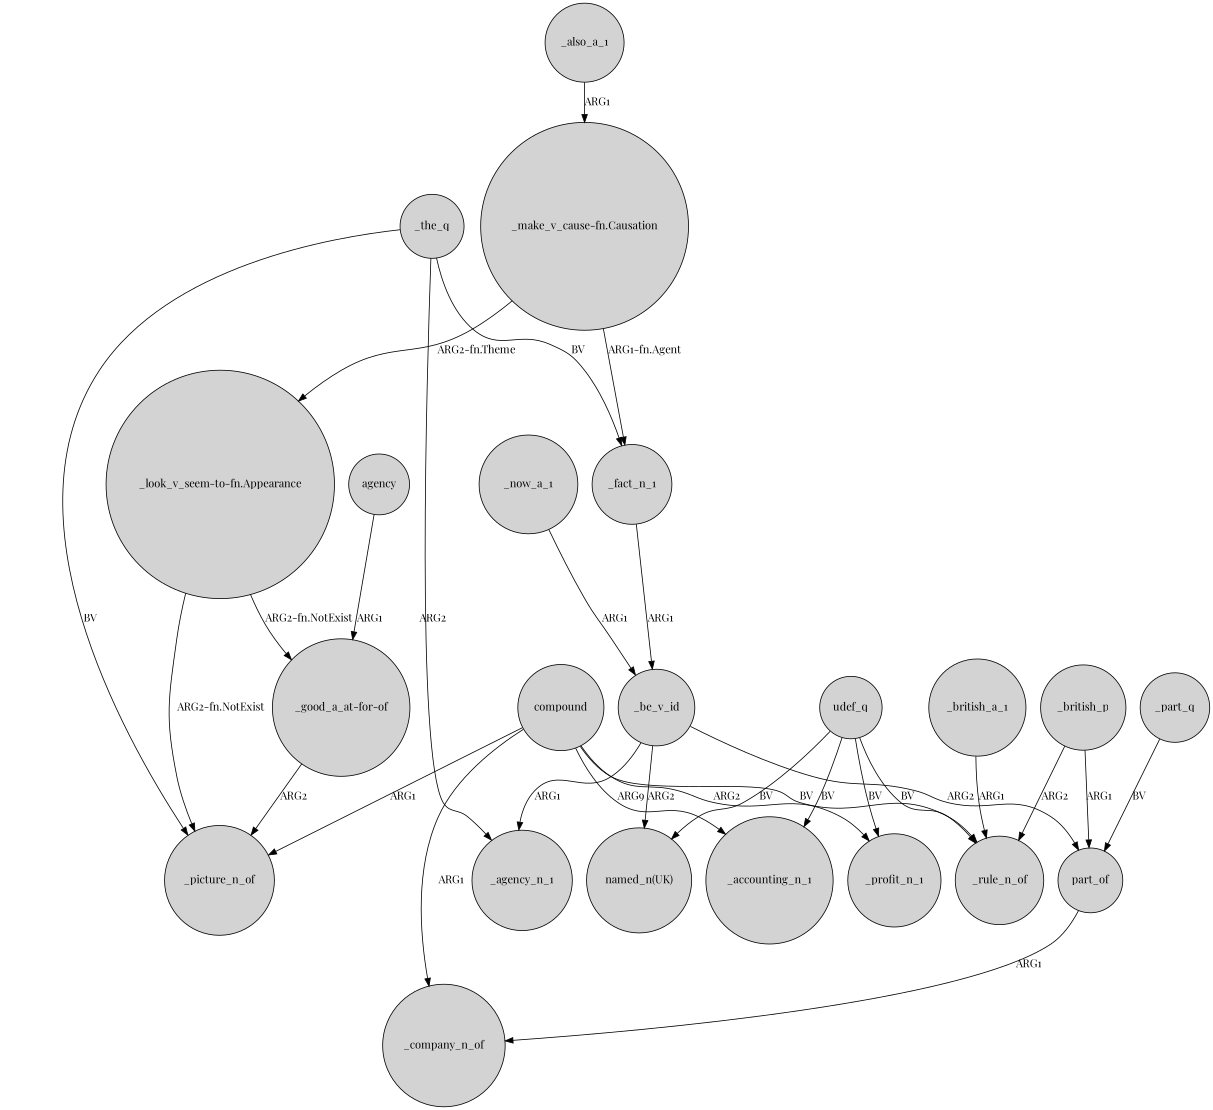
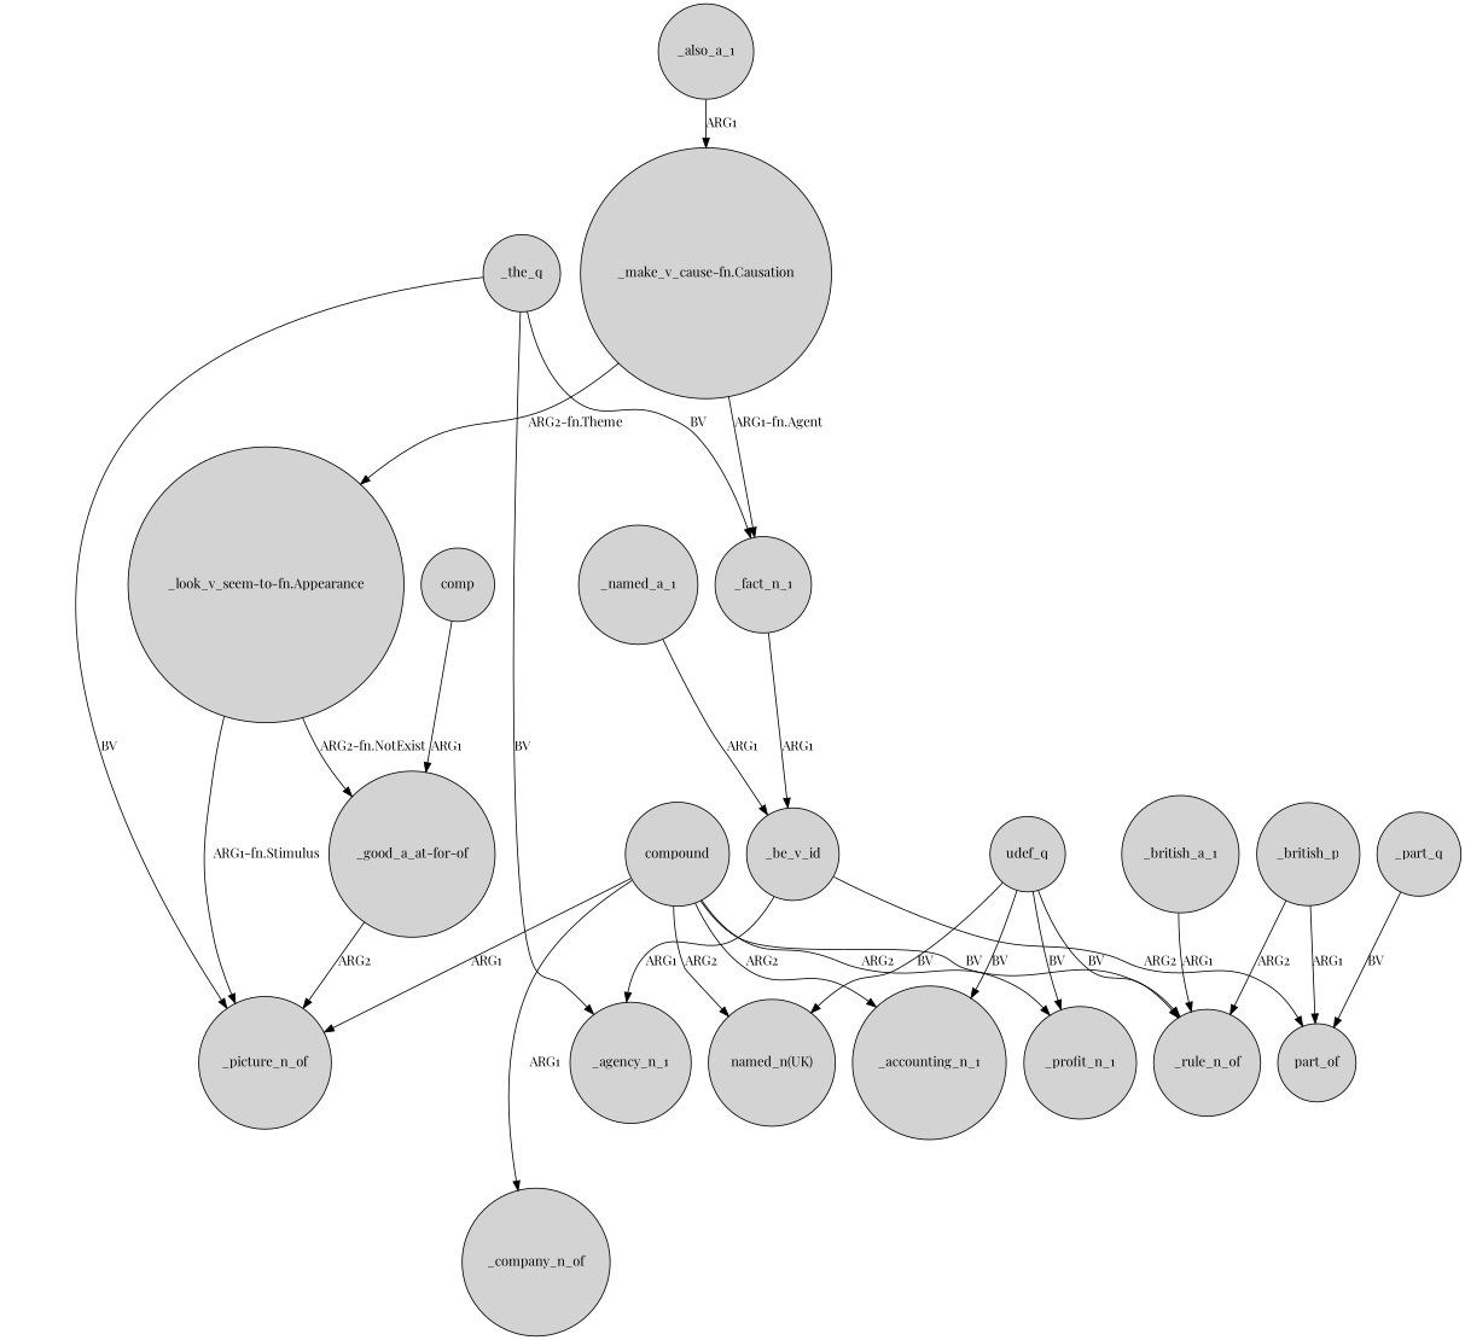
  digraph {
    fontname="Playfair Display"
    node [fontname="Playfair Display" shape=circle style=filled]
    edge [fontname="Playfair Display"]
    "_make_v_cause-fn.Causation"
    _fact_n_1
    "_look_v_seem-to-fn.Appearance"
    _be_v_id
    "_good_a_at-for-of"
    _picture_n_of
    _agency_n_1
    part_of
    udef_q
    _rule_n_of
    "named_n(UK)"
    _profit_n_1
    _accounting_n_1
    _the_q
    _company_n_of
    compound
-   comp [label=agency]
+   comp
    n18 [label=_british_p]
    _part_q
    _british_a_1
    _also_a_1
-   _now_a_1
+   _now_a_1 [label=_named_a_1]
    "_make_v_cause-fn.Causation" -> _fact_n_1 [label="ARG1-fn.Agent"]
    "_make_v_cause-fn.Causation" -> "_look_v_seem-to-fn.Appearance" [label="ARG2-fn.Theme"]
    _fact_n_1 -> _be_v_id [label=ARG1]
    "_look_v_seem-to-fn.Appearance" -> "_good_a_at-for-of" [label="ARG2-fn.NotExist"]
-   "_look_v_seem-to-fn.Appearance" -> _picture_n_of [label="ARG2-fn.NotExist"]
+   "_look_v_seem-to-fn.Appearance" -> _picture_n_of [label="ARG1-fn.Stimulus"]
    _be_v_id -> _agency_n_1 [label=ARG1]
    _be_v_id -> part_of [label=ARG2]
    "_good_a_at-for-of" -> _picture_n_of [label=ARG2]
-   part_of -> _company_n_of [label=ARG1]
    udef_q -> _rule_n_of [label=BV]
    udef_q -> "named_n(UK)" [label=BV]
    udef_q -> _profit_n_1 [label=BV]
    udef_q -> _accounting_n_1 [label=BV]
    _the_q -> _fact_n_1 [label=BV]
    _the_q -> _picture_n_of [label=BV]
-   _the_q -> _agency_n_1 [label=ARG2]
+   _the_q -> _agency_n_1 [label=BV]
    compound -> _picture_n_of [label=ARG1]
    compound -> _rule_n_of [label=BV]
-   _be_v_id -> "named_n(UK)" [label=ARG2]
+   compound -> "named_n(UK)" [label=ARG2]
    compound -> _profit_n_1 [label=ARG2]
-   compound -> _accounting_n_1 [label=ARG9]
+   compound -> _accounting_n_1 [label=ARG2]
    compound -> _company_n_of [label=ARG1]
    comp -> "_good_a_at-for-of" [label=ARG1]
    n18 -> part_of [label=ARG1]
    n18 -> _rule_n_of [label=ARG2]
    _part_q -> part_of [label=BV]
    _british_a_1 -> _rule_n_of [label=ARG1]
    _also_a_1 -> "_make_v_cause-fn.Causation" [label=ARG1]
    _now_a_1 -> _be_v_id [label=ARG1]
  }
